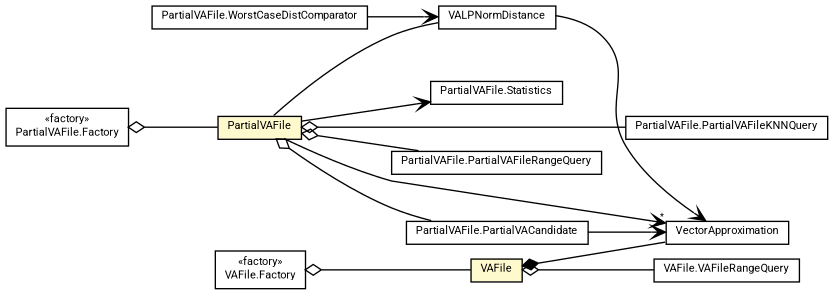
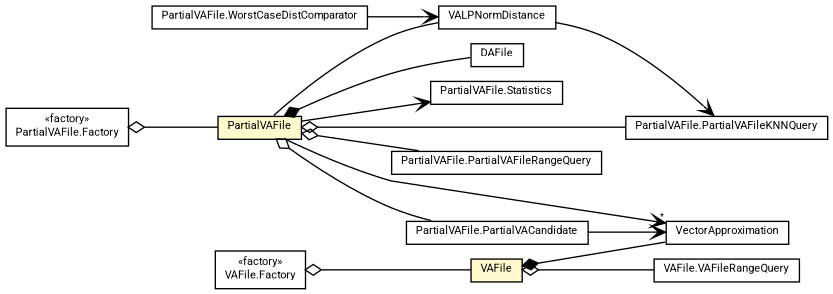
  digraph {
    nodesep=0.15
    rankdir=LR
    ranksep=0.25
    node [fontcolor=black fontname=Roboto fontsize=8 margin=0 shape=plaintext]
    edge [arrowhead=none color=black fontname=Roboto fontsize=7 labelfontname=Roboto labelfontsize=7 weight=4 dir=back]
    n1 [height=0 label=<<table title="de.lmu.ifi.dbs.elki.index.vafile.VALPNormDistance" border="0" cellborder="1" cellspacing="0" cellpadding="2" href="VALPNormDistance.html" target="_parent"> 		<tr><td><table border="0" cellspacing="0" cellpadding="1"> 		<tr><td align="center" balign="center"> <font face="Roboto">VALPNormDistance</font> </td></tr> 		</table></td></tr> 		</table>> width=0]
    n2 [height=0 label=<<table title="de.lmu.ifi.dbs.elki.index.vafile.VectorApproximation" border="0" cellborder="1" cellspacing="0" cellpadding="2" href="VectorApproximation.html" target="_parent"> 		<tr><td><table border="0" cellspacing="0" cellpadding="1"> 		<tr><td align="center" balign="center"> <font face="Roboto">VectorApproximation</font> </td></tr> 		</table></td></tr> 		</table>> width=0]
+   n3 [height=0 label=<<table title="de.lmu.ifi.dbs.elki.index.vafile.DAFile" border="0" cellborder="1" cellspacing="0" cellpadding="2" href="DAFile.html" target="_parent"> 		<tr><td><table border="0" cellspacing="0" cellpadding="1"> 		<tr><td align="center" balign="center"> <font face="Roboto">DAFile</font> </td></tr> 		</table></td></tr> 		</table>> width=0]
    n4 [height=0 label=<<table title="de.lmu.ifi.dbs.elki.index.vafile.PartialVAFile" border="0" cellborder="1" cellspacing="0" cellpadding="2" bgcolor="LemonChiffon" href="PartialVAFile.html" target="_parent"> 		<tr><td><table border="0" cellspacing="0" cellpadding="1"> 		<tr><td align="center" balign="center"> <font face="Roboto">PartialVAFile</font> </td></tr> 		</table></td></tr> 		</table>> width=0]
    n5 [height=0 label=<<table title="de.lmu.ifi.dbs.elki.index.vafile.PartialVAFile.Statistics" border="0" cellborder="1" cellspacing="0" cellpadding="2" href="PartialVAFile.Statistics.html" target="_parent"> 		<tr><td><table border="0" cellspacing="0" cellpadding="1"> 		<tr><td align="center" balign="center"> <font face="Roboto">PartialVAFile.Statistics</font> </td></tr> 		</table></td></tr> 		</table>> width=0]
    n6 [height=0 label=<<table title="de.lmu.ifi.dbs.elki.index.vafile.PartialVAFile.PartialVACandidate" border="0" cellborder="1" cellspacing="0" cellpadding="2" href="PartialVAFile.PartialVACandidate.html" target="_parent"> 		<tr><td><table border="0" cellspacing="0" cellpadding="1"> 		<tr><td align="center" balign="center"> <font face="Roboto">PartialVAFile.PartialVACandidate</font> </td></tr> 		</table></td></tr> 		</table>> width=0]
    n7 [height=0 label=<<table title="de.lmu.ifi.dbs.elki.index.vafile.PartialVAFile.PartialVAFileRangeQuery" border="0" cellborder="1" cellspacing="0" cellpadding="2" href="PartialVAFile.PartialVAFileRangeQuery.html" target="_parent"> 		<tr><td><table border="0" cellspacing="0" cellpadding="1"> 		<tr><td align="center" balign="center"> <font face="Roboto">PartialVAFile.PartialVAFileRangeQuery</font> </td></tr> 		</table></td></tr> 		</table>> width=0]
    n8 [height=0 label=<<table title="de.lmu.ifi.dbs.elki.index.vafile.PartialVAFile.PartialVAFileKNNQuery" border="0" cellborder="1" cellspacing="0" cellpadding="2" href="PartialVAFile.PartialVAFileKNNQuery.html" target="_parent"> 		<tr><td><table border="0" cellspacing="0" cellpadding="1"> 		<tr><td align="center" balign="center"> <font face="Roboto">PartialVAFile.PartialVAFileKNNQuery</font> </td></tr> 		</table></td></tr> 		</table>> width=0]
    n9 [height=0 label=<<table title="de.lmu.ifi.dbs.elki.index.vafile.PartialVAFile.WorstCaseDistComparator" border="0" cellborder="1" cellspacing="0" cellpadding="2" href="PartialVAFile.WorstCaseDistComparator.html" target="_parent"> 		<tr><td><table border="0" cellspacing="0" cellpadding="1"> 		<tr><td align="center" balign="center"> <font face="Roboto">PartialVAFile.WorstCaseDistComparator</font> </td></tr> 		</table></td></tr> 		</table>> width=0]
    n10 [height=0 label=<<table title="de.lmu.ifi.dbs.elki.index.vafile.PartialVAFile.Factory" border="0" cellborder="1" cellspacing="0" cellpadding="2" href="PartialVAFile.Factory.html" target="_parent"> 		<tr><td><table border="0" cellspacing="0" cellpadding="1"> 		<tr><td align="center" balign="center"> &#171;factory&#187; </td></tr> 		<tr><td align="center" balign="center"> <font face="Roboto">PartialVAFile.Factory</font> </td></tr> 		</table></td></tr> 		</table>> width=0]
    n11 [height=0 label=<<table title="de.lmu.ifi.dbs.elki.index.vafile.VAFile" border="0" cellborder="1" cellspacing="0" cellpadding="2" bgcolor="LemonChiffon" href="VAFile.html" target="_parent"> 		<tr><td><table border="0" cellspacing="0" cellpadding="1"> 		<tr><td align="center" balign="center"> <font face="Roboto">VAFile</font> </td></tr> 		</table></td></tr> 		</table>> width=0]
    n12 [height=0 label=<<table title="de.lmu.ifi.dbs.elki.index.vafile.VAFile.VAFileRangeQuery" border="0" cellborder="1" cellspacing="0" cellpadding="2" href="VAFile.VAFileRangeQuery.html" target="_parent"> 		<tr><td><table border="0" cellspacing="0" cellpadding="1"> 		<tr><td align="center" balign="center"> <font face="Roboto">VAFile.VAFileRangeQuery</font> </td></tr> 		</table></td></tr> 		</table>> width=0]
    n13 [height=0 label=<<table title="de.lmu.ifi.dbs.elki.index.vafile.VAFile.Factory" border="0" cellborder="1" cellspacing="0" cellpadding="2" href="VAFile.Factory.html" target="_parent"> 		<tr><td><table border="0" cellspacing="0" cellpadding="1"> 		<tr><td align="center" balign="center"> &#171;factory&#187; </td></tr> 		<tr><td align="center" balign="center"> <font face="Roboto">VAFile.Factory</font> </td></tr> 		</table></td></tr> 		</table>> width=0]
-   n1 -> n2 [arrowhead=open weight=1 dir=""]
+   n1 -> n8 [arrowhead=open weight=1 dir=""]
    n4 -> n1 [weight=2 dir=""]
    n4 -> n2 [arrowhead=open headlabel="*" weight=1 dir=""]
+   n4 -> n3 [arrowtail=diamond weight=6]
    n4 -> n5 [arrowhead=open weight=1 dir=""]
    n4 -> n6 [arrowtail=ediamond]
    n4 -> n7 [arrowtail=ediamond]
    n4 -> n8 [arrowtail=ediamond]
    n6 -> n2 [arrowhead=open weight=1 dir=""]
    n9 -> n1 [arrowhead=open weight=1 dir=""]
    n10 -> n4 [arrowtail=ediamond]
    n11 -> n2 [arrowtail=diamond weight=6]
    n11 -> n12 [arrowtail=ediamond]
    n13 -> n11 [arrowtail=ediamond]
  }
